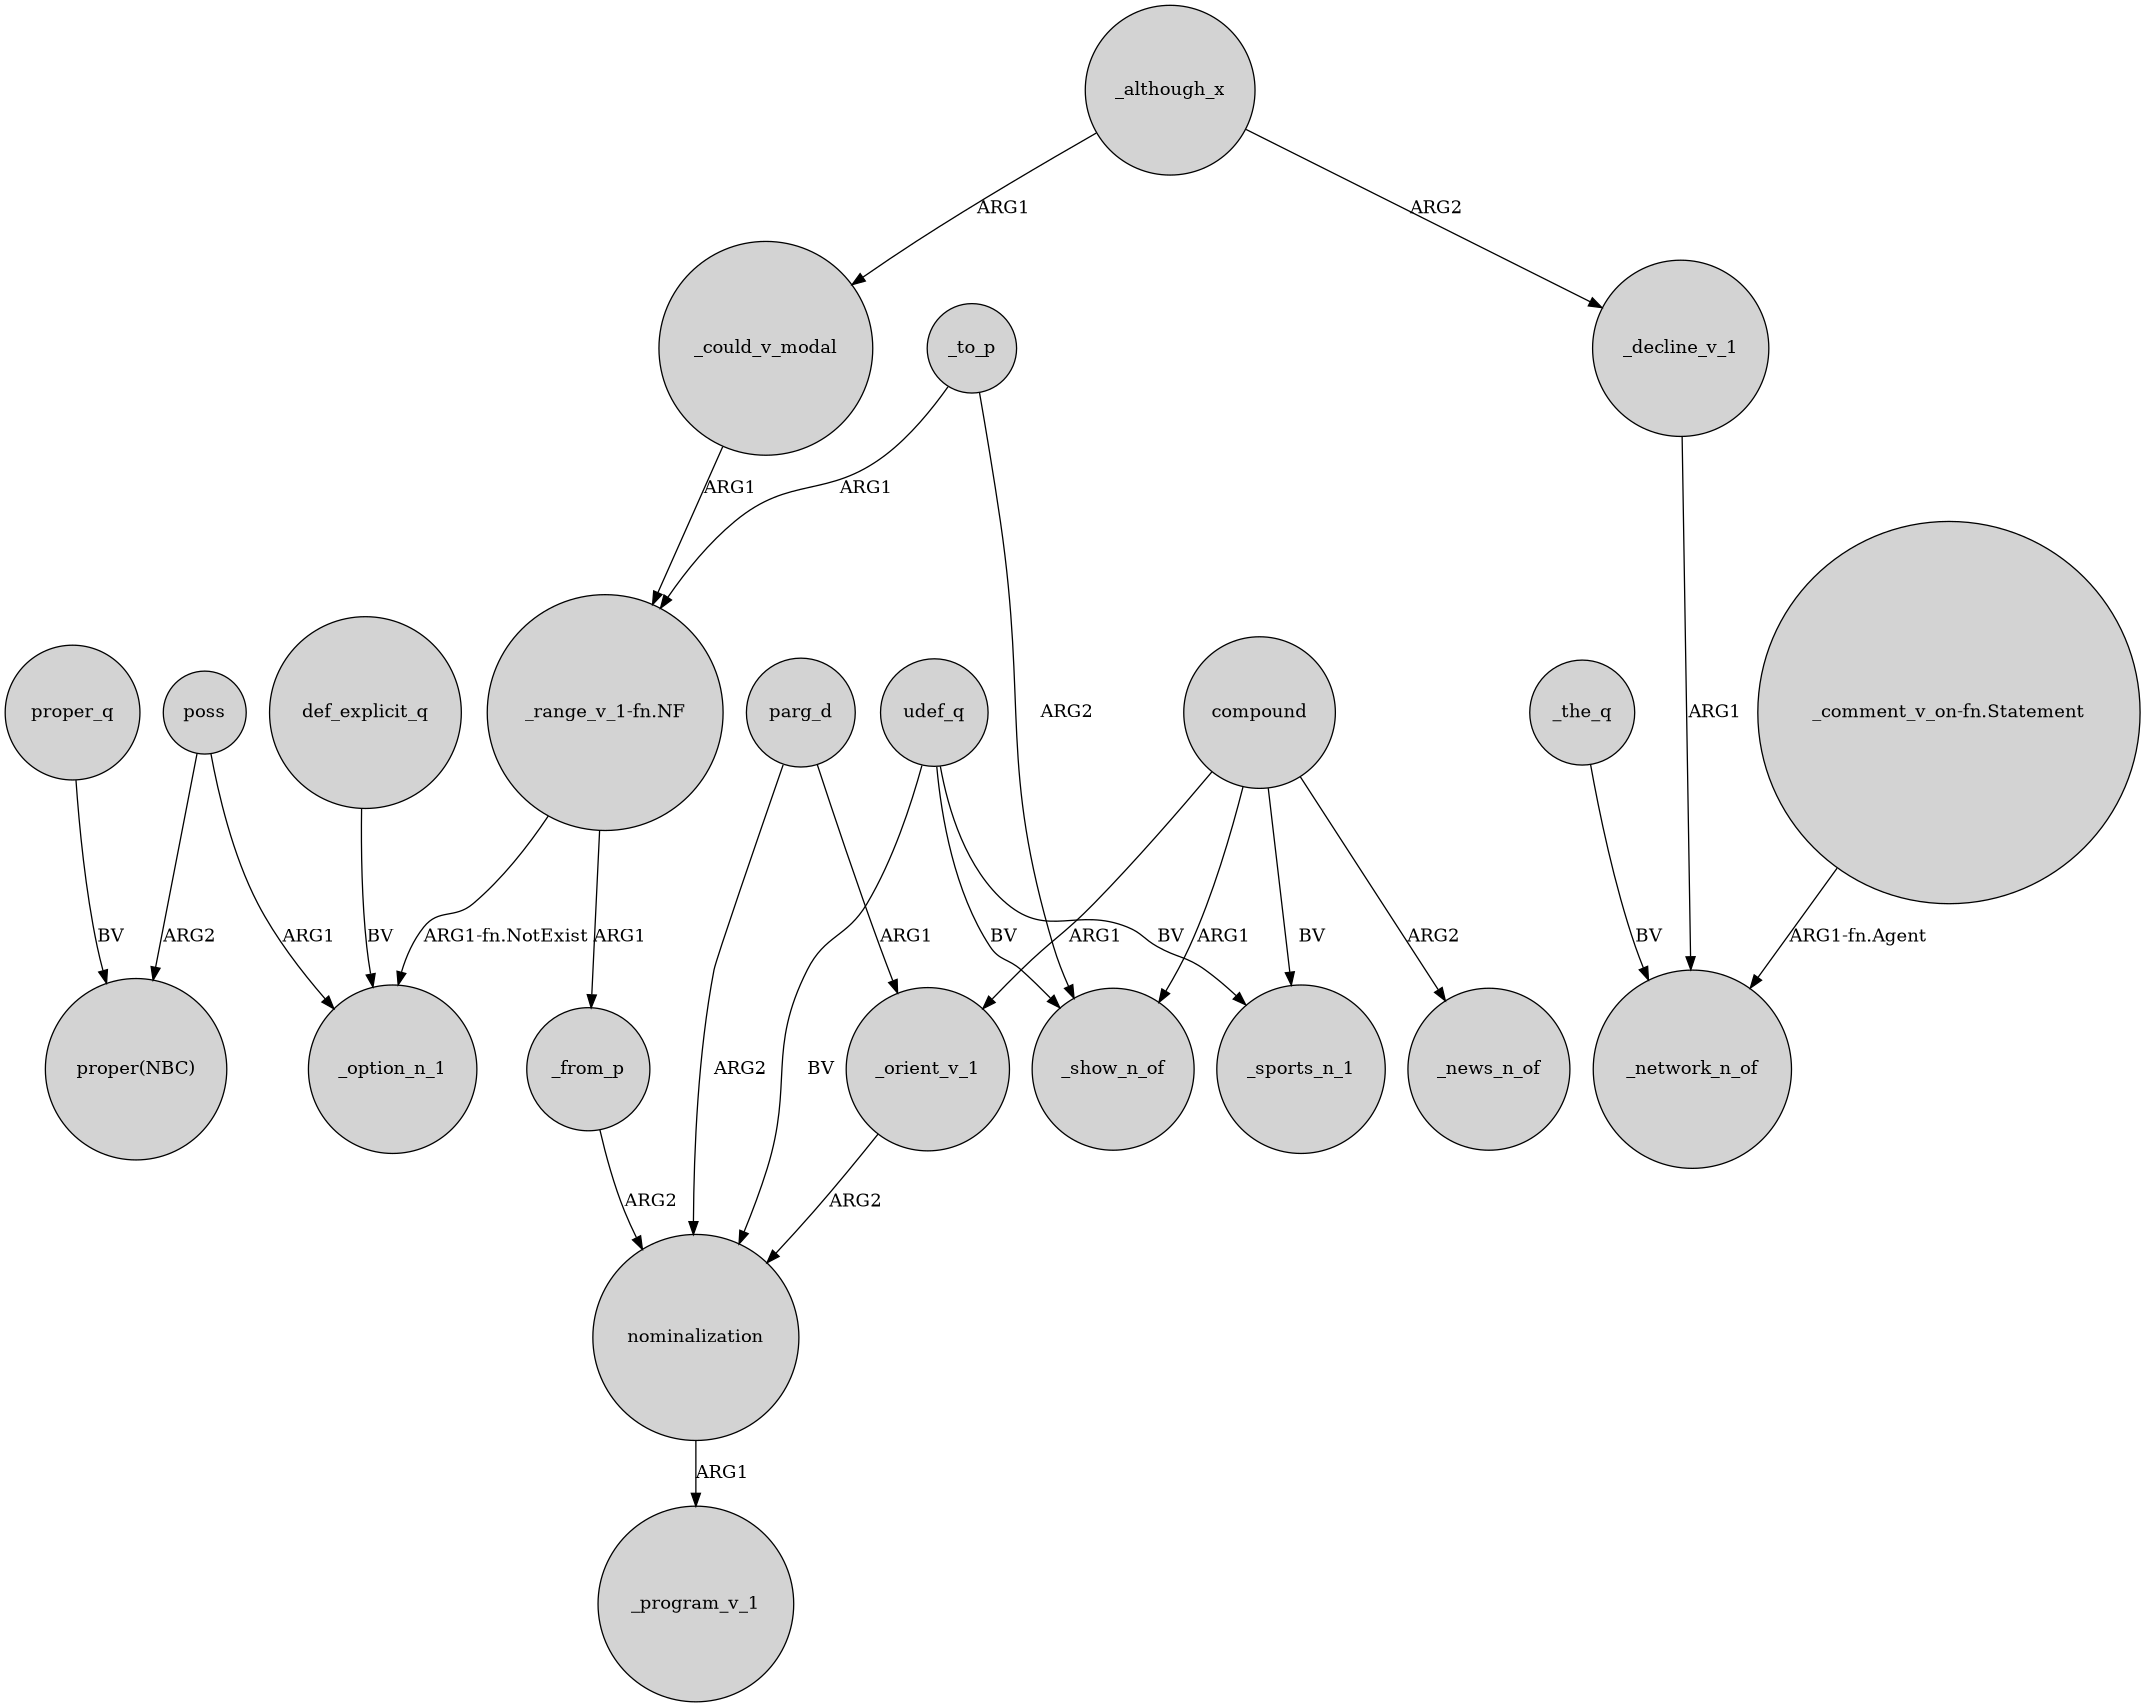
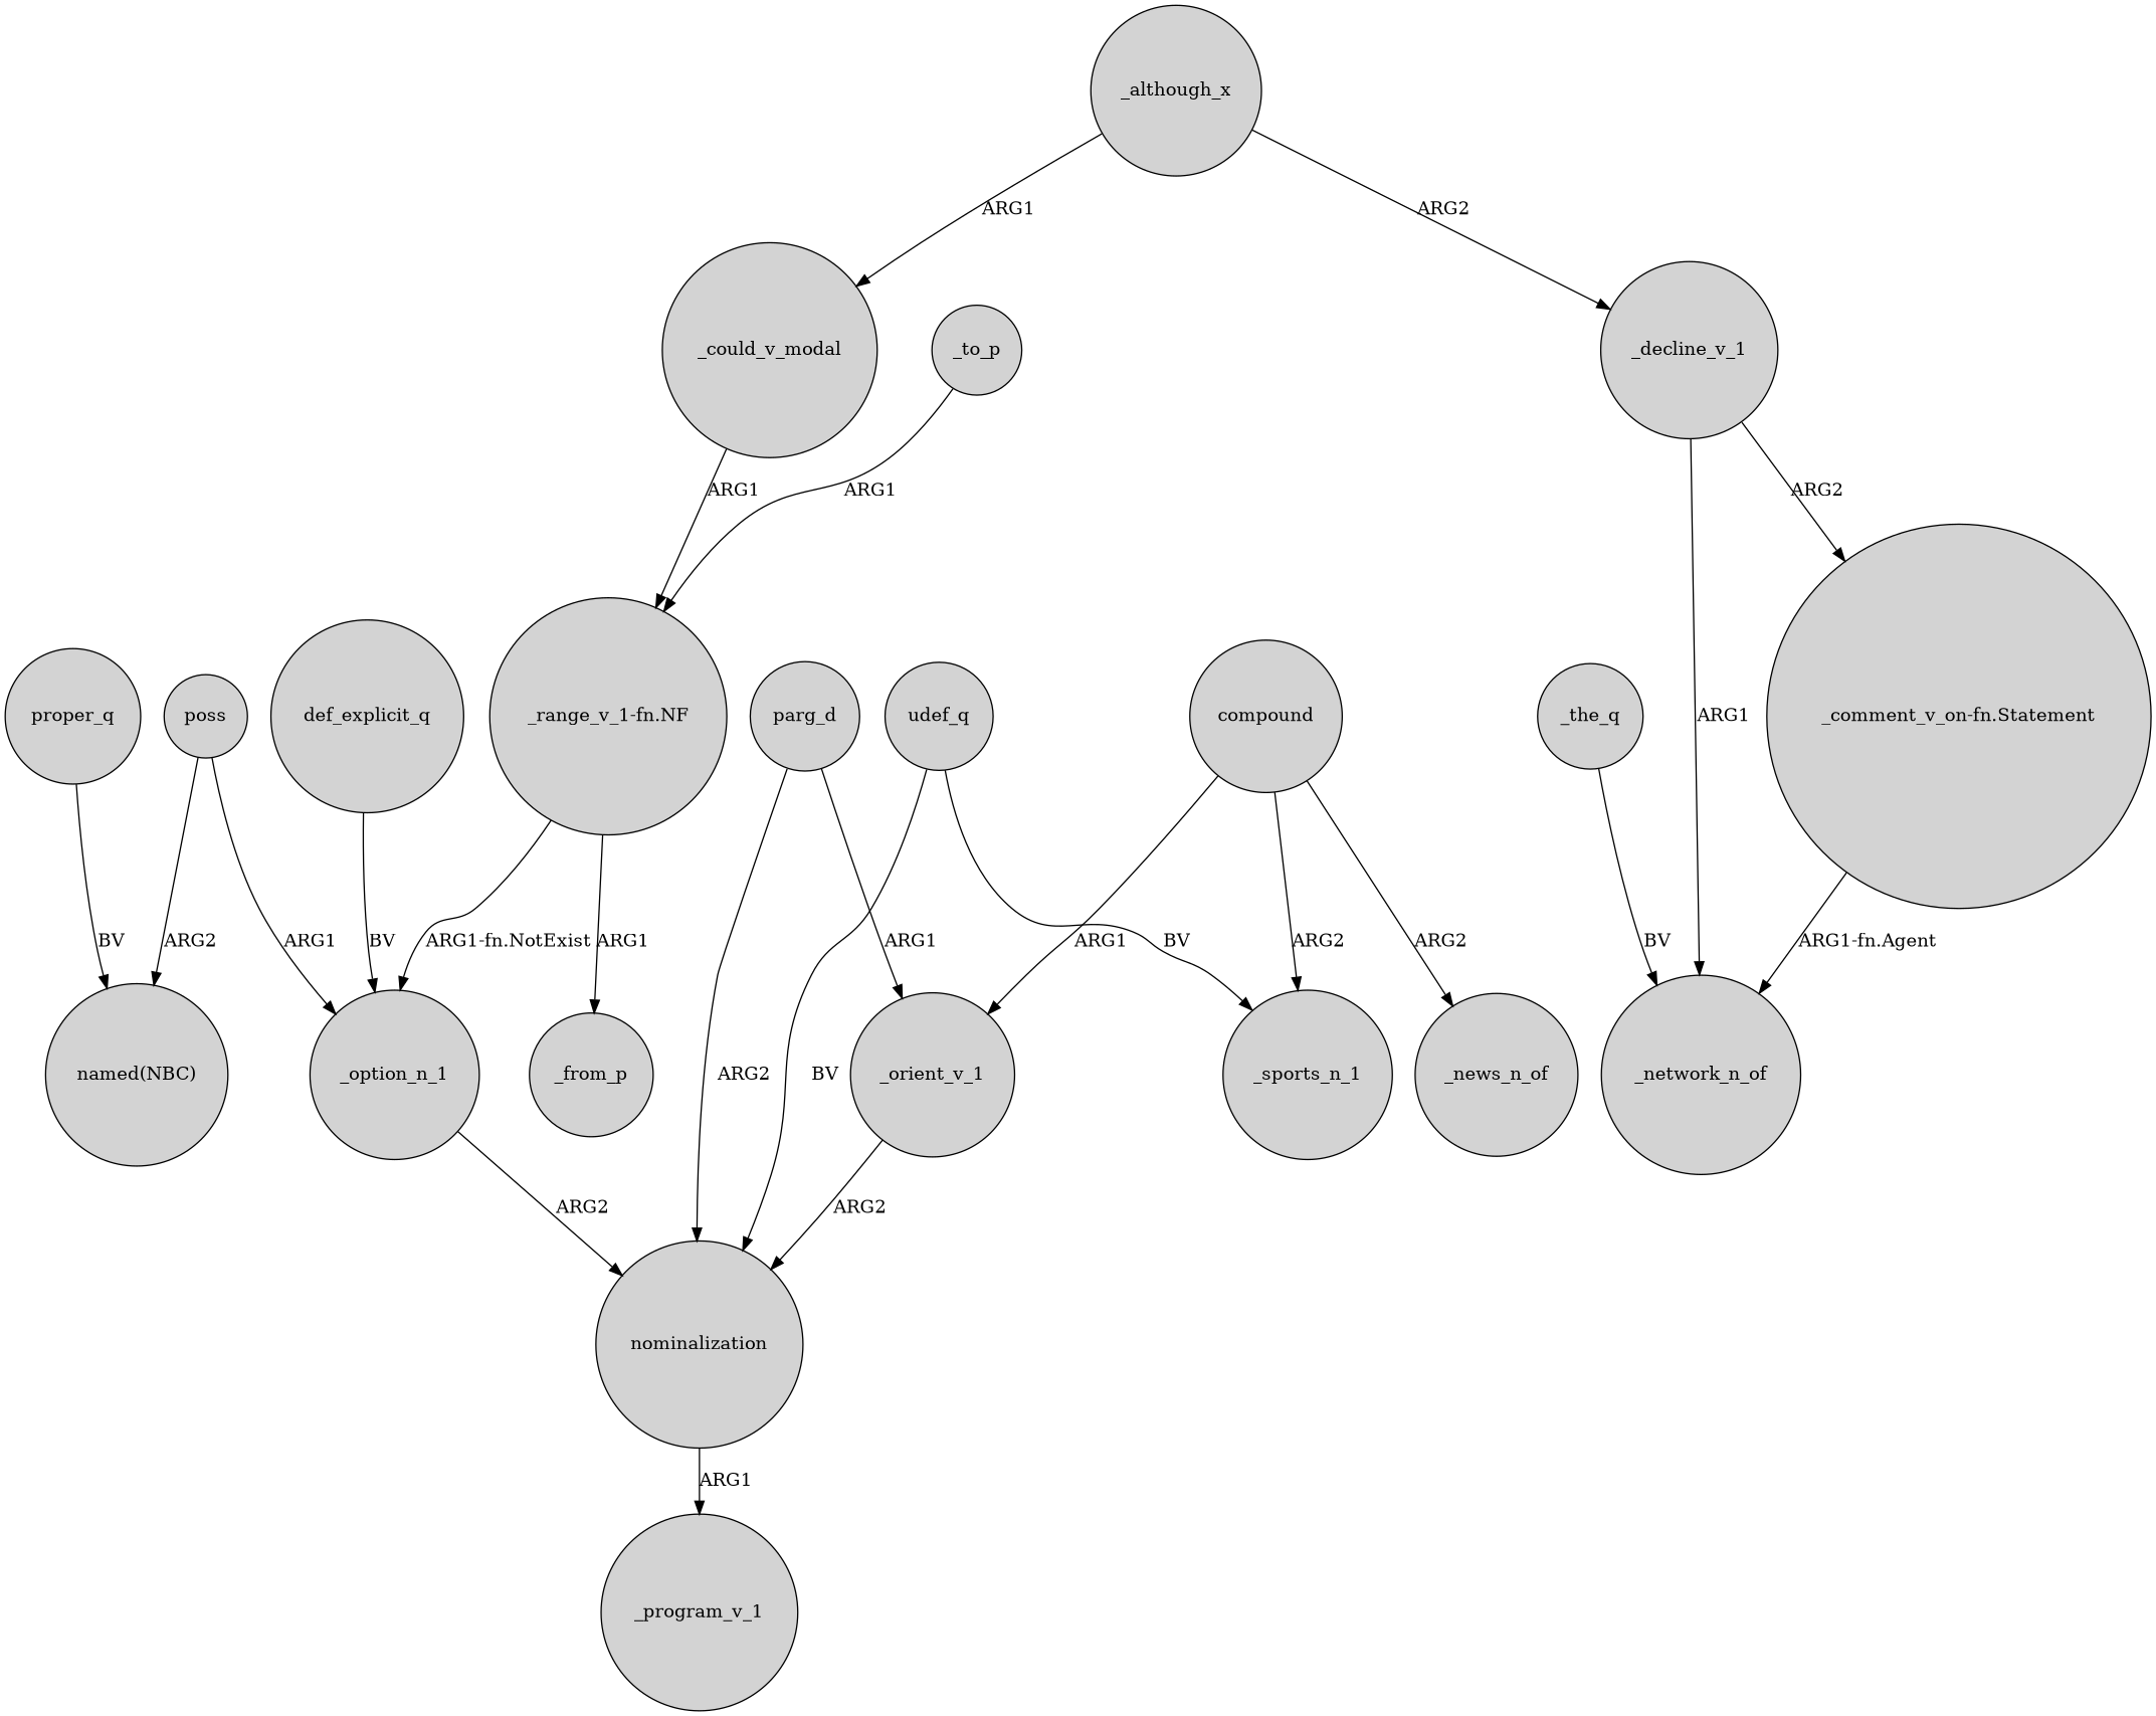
  digraph {
    node [shape=circle style=filled]
    proper_q
-   "named(NBC)" [label="proper(NBC)"]
+   "named(NBC)"
    _although_x
    _decline_v_1
    _could_v_modal
    "_comment_v_on-fn.Statement"
    _network_n_of
    "_range_v_1-fn.NF"
    parg_d
    _orient_v_1
    nominalization
    _program_v_1
    udef_q
-   _show_n_of
    _sports_n_1
    _option_n_1
    _from_p
    _to_p
    poss
    compound
    _news_n_of
    _the_q
    def_explicit_q
    proper_q -> "named(NBC)" [label=BV]
    _although_x -> _decline_v_1 [label=ARG2]
    _although_x -> _could_v_modal [label=ARG1]
+   _decline_v_1 -> "_comment_v_on-fn.Statement" [label=ARG2]
    _decline_v_1 -> _network_n_of [label=ARG1]
    _could_v_modal -> "_range_v_1-fn.NF" [label=ARG1]
    "_comment_v_on-fn.Statement" -> _network_n_of [label="ARG1-fn.Agent"]
    "_range_v_1-fn.NF" -> _option_n_1 [label="ARG1-fn.NotExist"]
    "_range_v_1-fn.NF" -> _from_p [label=ARG1]
    parg_d -> _orient_v_1 [label=ARG1]
    parg_d -> nominalization [label=ARG2]
    _orient_v_1 -> nominalization [label=ARG2]
    nominalization -> _program_v_1 [label=ARG1]
    udef_q -> nominalization [label=BV]
-   udef_q -> _show_n_of [label=BV]
    udef_q -> _sports_n_1 [label=BV]
-   _from_p -> nominalization [label=ARG2]
+   _option_n_1 -> nominalization [label=ARG2]
    _to_p -> "_range_v_1-fn.NF" [label=ARG1]
-   _to_p -> _show_n_of [label=ARG2]
    poss -> "named(NBC)" [label=ARG2]
    poss -> _option_n_1 [label=ARG1]
    compound -> _orient_v_1 [label=ARG1]
-   compound -> _show_n_of [label=ARG1]
-   compound -> _sports_n_1 [label=BV]
+   compound -> _sports_n_1 [label=ARG2]
    compound -> _news_n_of [label=ARG2]
    _the_q -> _network_n_of [label=BV]
    def_explicit_q -> _option_n_1 [label=BV]
  }
